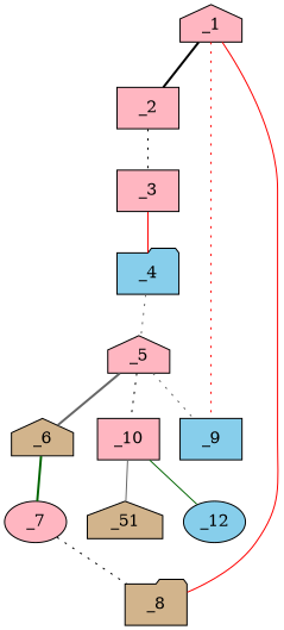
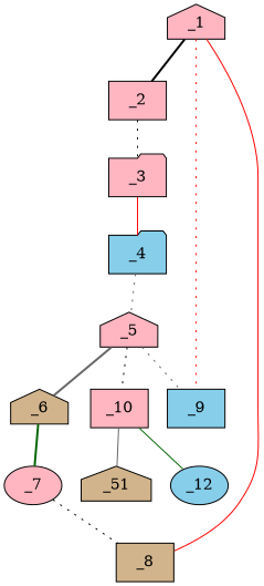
  graph {
    node [charge=0 chem=1 fillcolor=lightpink shape=house style=filled symbol="C  "]
    edge [color=black style=dotted valence=1]
    _1 [x=4.7075 y=0.7771]
    _2 [shape=box x=6.5722 y=0.3295]
-   _8 [fillcolor=tan shape=folder x=2.1045 y=-0.0307]
+   _8 [fillcolor=tan shape=box x=2.1045 y=-0.0307]
    _9 [fillcolor=skyblue shape=box x=3.9709 y=1.7597]
-   _3 [shape=box x=6.9305 y=-0.6041]
+   _3 [shape=folder x=6.9305 y=-0.6041]
    _4 [fillcolor=skyblue shape=folder x=6.1534 y=-1.2334]
    _5 [x=4.4487 y=-0.1888]
    _6 [fillcolor=tan x=2.9135 y=-1.4319]
    _10 [shape=box x=4.3599 y=-1.1848]
    _7 [shape=ellipse x=2 y=-1.0252]
    n11 [chem=2 fillcolor=tan label=_51 symbol="O  " x=3.5389 y=-1.7556]
    _12 [chem=2 fillcolor=skyblue shape=ellipse symbol="O  " x=5.1782 y=-1.7597]
    _1 -- _2 [style=bold]
    _1 -- _8 [color=red style=solid]
    _1 -- _9 [color=red]
    _2 -- _3
    _3 -- _4 [color=red style=solid]
    _4 -- _5 [color=gray40]
    _5 -- _9 [color=gray40]
    _5 -- _6 [color=gray40 style=bold]
    _5 -- _10
    _6 -- _7 [color=darkgreen style=bold]
    _10 -- n11 [color=gray40 style=solid valence=2]
    _10 -- _12 [color=darkgreen style=solid]
    _7 -- _8
  }
